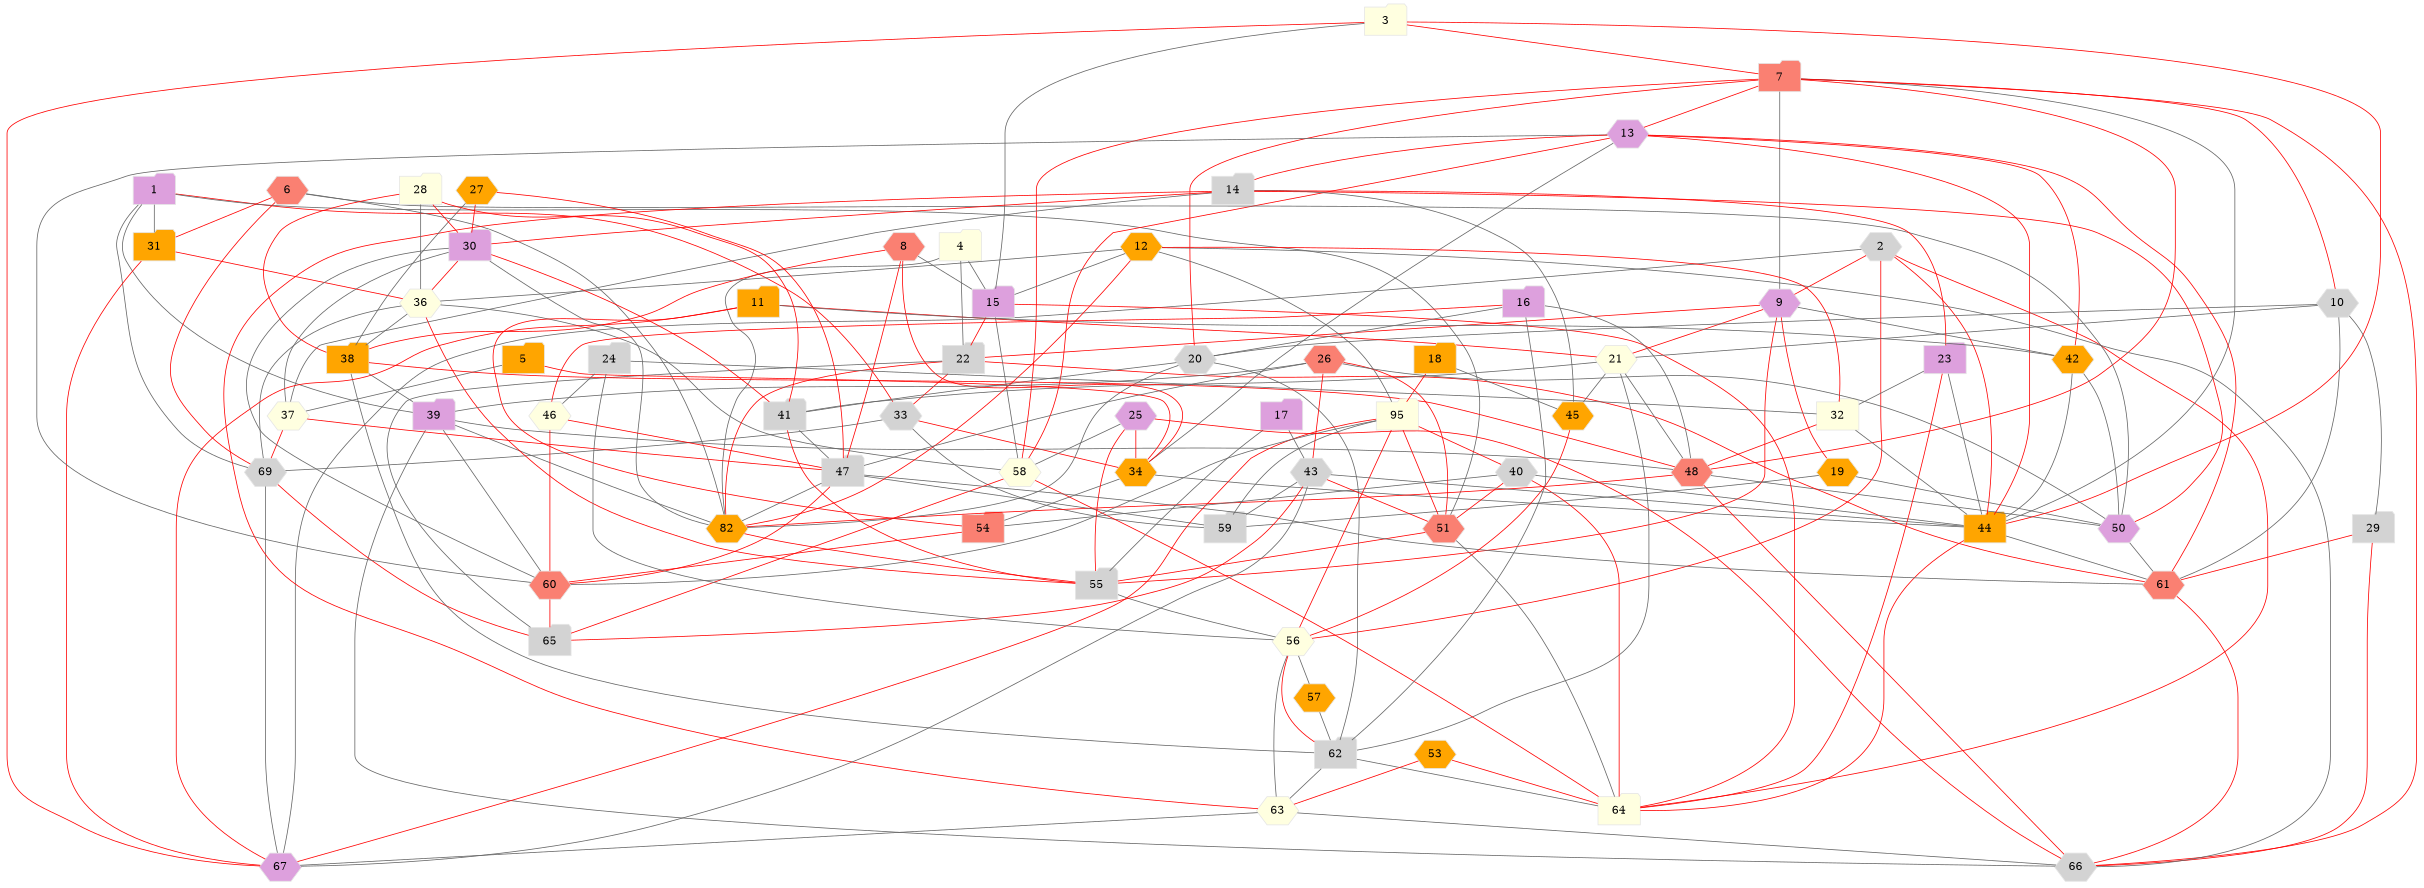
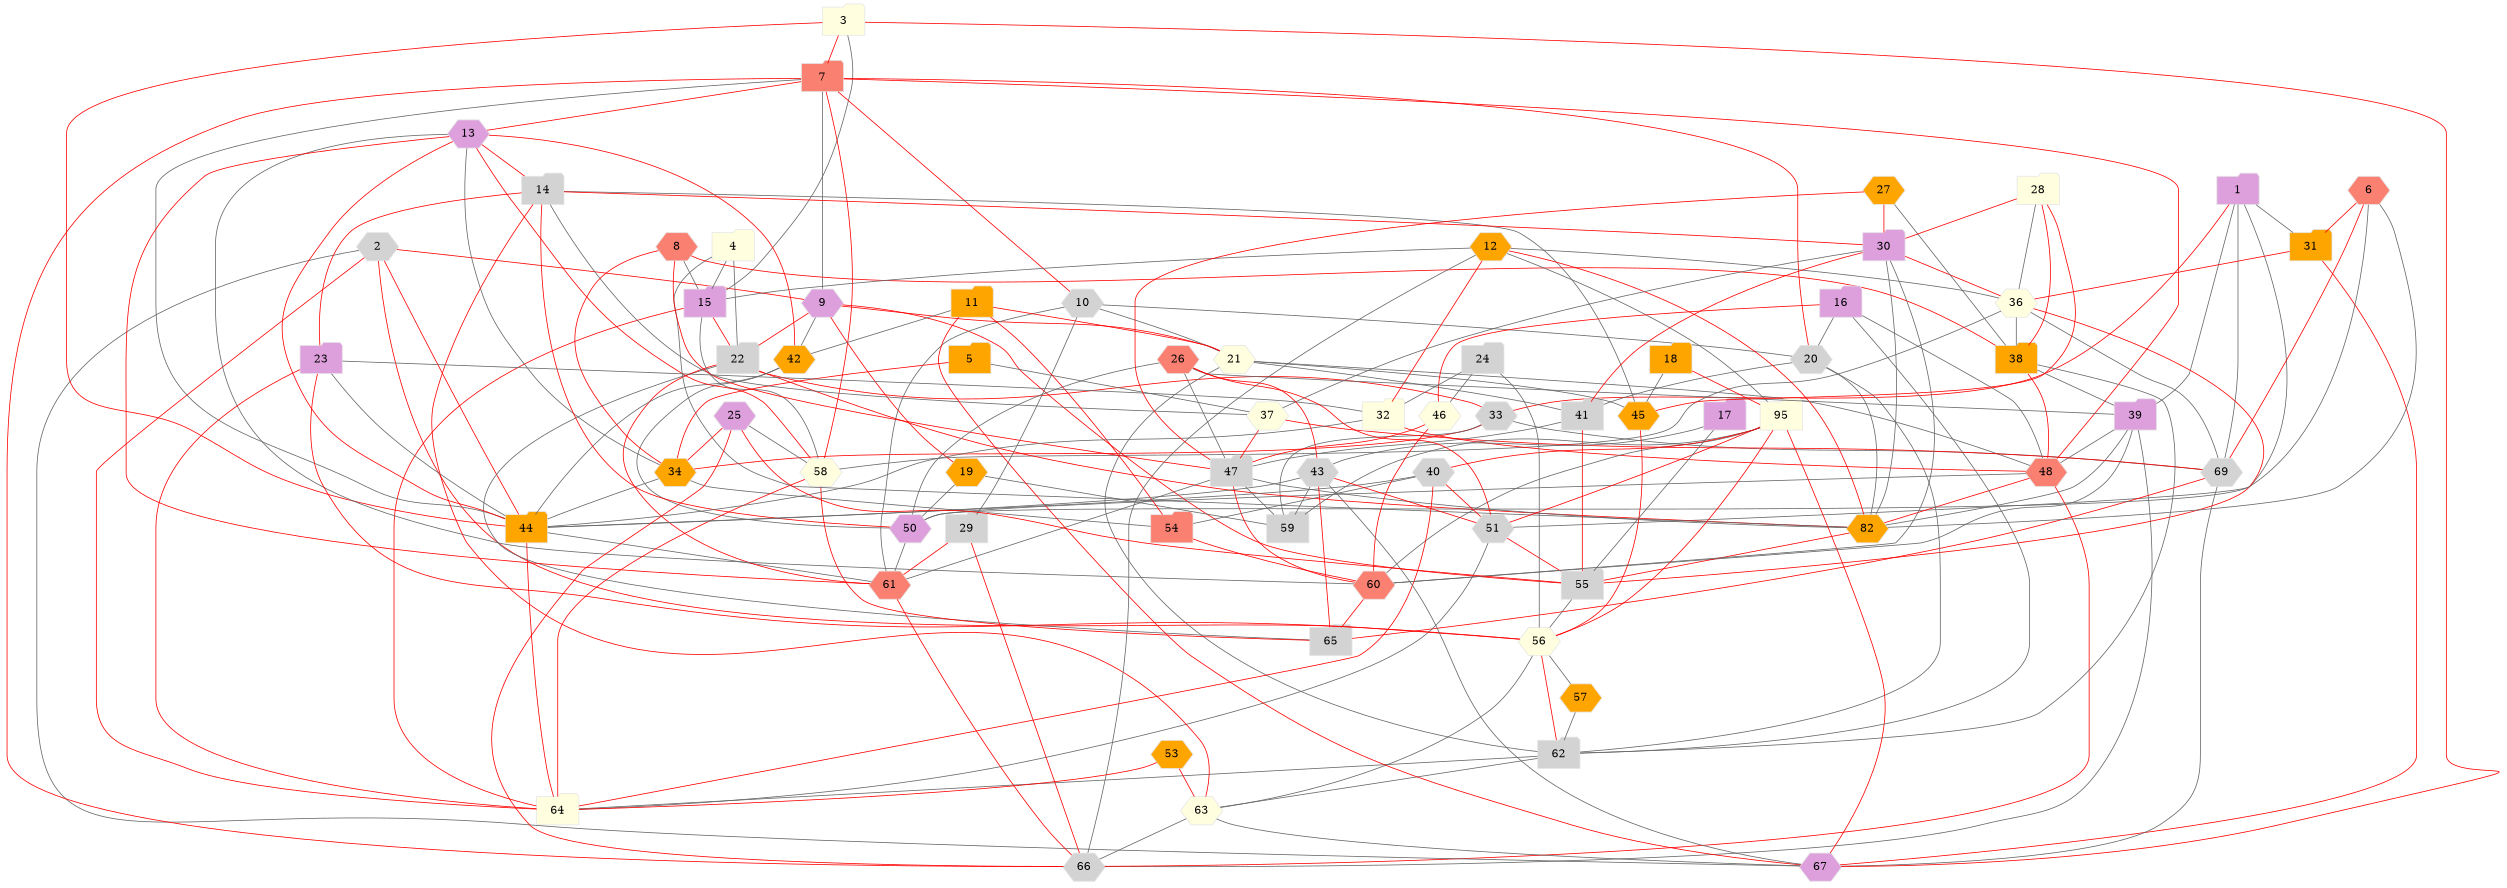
  graph {
    node [color=gray90 fillcolor=lightgrey shape=hexagon style=filled]
    edge [color=gray40 weight=1.0]
    1 [fillcolor=plum shape=folder]
    31 [fillcolor=orange shape=folder]
    33
    39 [fillcolor=plum shape=folder]
    n5 [label=69]
-   51 [fillcolor=salmon]
+   51
    67 [fillcolor=plum]
    36 [fillcolor=lightyellow]
    34 [fillcolor=orange]
    59 [shape=folder]
    n11 [fillcolor=orange label=82]
    48 [fillcolor=salmon]
    66
    60 [fillcolor=salmon]
    65 [shape=folder]
    64 [fillcolor=lightyellow shape=folder]
    55 [shape=folder]
    9 [fillcolor=plum]
    2
    44 [fillcolor=orange shape=folder]
    56 [fillcolor=lightyellow]
    22 [shape=folder]
    19 [fillcolor=orange]
    21 [fillcolor=lightyellow]
    42 [fillcolor=orange]
    61 [fillcolor=salmon]
    63 [fillcolor=lightyellow]
    62 [shape=folder]
    57 [fillcolor=orange]
    3 [fillcolor=lightyellow shape=folder]
    7 [fillcolor=salmon shape=folder]
    15 [fillcolor=plum shape=folder]
    10
    13 [fillcolor=plum]
    20
    58 [fillcolor=lightyellow]
    4 [fillcolor=lightyellow shape=folder]
    5 [fillcolor=orange shape=folder]
    37 [fillcolor=lightyellow]
    54 [fillcolor=salmon shape=folder]
    47 [shape=folder]
    6 [fillcolor=salmon]
    50 [fillcolor=plum]
    29 [shape=folder]
    14 [shape=folder]
    41 [shape=folder]
    8 [fillcolor=salmon]
    38 [fillcolor=orange shape=folder]
    45 [fillcolor=orange]
    11 [fillcolor=orange shape=folder]
    12 [fillcolor=orange]
    32 [fillcolor=lightyellow shape=folder]
    n53 [fillcolor=lightyellow label=95 shape=folder]
    40
    23 [fillcolor=plum shape=folder]
    30 [fillcolor=plum shape=folder]
    16 [fillcolor=plum shape=folder]
    46 [fillcolor=lightyellow]
    17 [fillcolor=plum shape=folder]
    43
    18 [fillcolor=orange shape=folder]
    24 [shape=folder]
    25 [fillcolor=plum]
    26 [fillcolor=salmon]
    27 [fillcolor=orange]
    28 [fillcolor=lightyellow shape=folder]
    53 [fillcolor=orange]
    1 -- 31
    1 -- 33 [color=red]
    1 -- 39
    1 -- n5
    1 -- 51
    31 -- 67 [color=red]
    31 -- 36 [color=red]
    33 -- n5
    33 -- 34 [color=red weight=2.0]
    33 -- 59
    39 -- n11
    39 -- 48
    39 -- 66
    39 -- 60
    n5 -- 67
    n5 -- 65 [color=red]
    51 -- 64
    51 -- 55 [color=red]
    36 -- n5
    36 -- 55 [color=red]
    36 -- 58
    36 -- 38
    34 -- 44
    34 -- 54
    n11 -- 55 [color=red]
    48 -- n11 [color=red]
    48 -- 66 [color=red]
    48 -- 50
    60 -- 65 [color=red]
    55 -- 56
    9 -- 55 [color=red]
    9 -- 22 [color=red]
    9 -- 19 [color=red]
    9 -- 21 [color=red]
    9 -- 42
    2 -- 67
    2 -- 64 [color=red]
    2 -- 9 [color=red]
    2 -- 44 [color=red]
    2 -- 56 [color=red]
    44 -- 64 [color=red]
    44 -- 61
    56 -- 63
    56 -- 62 [color=red]
    56 -- 57
    22 -- 33 [color=red]
    22 -- n11 [color=red]
    22 -- 65
    22 -- 61 [color=red]
    19 -- 59
    19 -- 50
    21 -- 48
    21 -- 62
    21 -- 41
    21 -- 45
    42 -- 44
    42 -- 50
    61 -- 66 [color=red]
    63 -- 67
    63 -- 66
    62 -- 64
    62 -- 63
    57 -- 62
    3 -- 67 [color=red]
    3 -- 44 [color=red]
    3 -- 7 [color=red]
    3 -- 15
    7 -- 48 [color=red]
    7 -- 66 [color=red]
    7 -- 9
    7 -- 44
    7 -- 10 [color=red]
    7 -- 13 [color=red]
    7 -- 20 [color=red]
    7 -- 58 [color=red]
    15 -- 64 [color=red]
    15 -- 22 [color=red]
    15 -- 58
    10 -- 21
    10 -- 61
    10 -- 20 [weight=2.0]
    10 -- 29
    13 -- 34
    13 -- 60
    13 -- 44 [color=red]
    13 -- 42 [color=red]
    13 -- 61 [color=red]
    13 -- 58 [color=red]
    13 -- 14 [color=red]
    20 -- n11
    20 -- 62
    20 -- 41
    58 -- 65 [color=red]
    58 -- 64 [color=red]
    4 -- n11
    4 -- 22
    4 -- 15
    5 -- 34 [color=red]
    5 -- 37
    37 -- n5 [color=red]
    37 -- 47 [color=red]
    54 -- 60 [color=red]
    47 -- 59
    47 -- n11
    47 -- 60 [color=red]
    47 -- 61
    6 -- 31 [color=red]
    6 -- n5 [color=red]
    6 -- n11
    6 -- 50
    50 -- 61
    29 -- 66 [color=red]
    29 -- 61 [color=red]
    14 -- 63 [color=red]
    14 -- 37
    14 -- 50 [color=red]
    14 -- 45
    14 -- 23 [color=red]
    14 -- 30 [color=red]
    41 -- 55 [color=red]
    41 -- 47
    8 -- 34 [color=red]
    8 -- 15
    8 -- 47 [color=red]
    8 -- 38 [color=red]
    38 -- 39
    38 -- 48 [color=red]
    38 -- 62
    45 -- 56 [color=red]
    11 -- 67 [color=red]
    11 -- 21 [color=red]
    11 -- 42
    11 -- 54 [color=red]
    12 -- 36
    12 -- n11 [color=red]
    12 -- 66
    12 -- 15
    12 -- 32 [color=red]
    12 -- n53
    32 -- 48 [color=red]
    32 -- 44
    n53 -- 51 [color=red]
    n53 -- 67 [color=red]
    n53 -- 59
    n53 -- 60
    n53 -- 56 [color=red]
    n53 -- 40 [color=red]
    40 -- 51 [color=red]
    40 -- 64 [color=red]
    40 -- 44
    40 -- 54
    23 -- 64 [color=red]
    23 -- 44
+   23 -- 56 [color=red]
    23 -- 32
    30 -- 36 [color=red]
    30 -- n11
    30 -- 60
    30 -- 37
    30 -- 41 [color=red]
    16 -- 48
    16 -- 62
    16 -- 20
    16 -- 46 [color=red]
    46 -- 60 [color=red]
    46 -- 47 [color=red]
    17 -- 55
    17 -- 43
    43 -- 51 [color=red]
    43 -- 67
    43 -- 59
    43 -- 65 [color=red]
    43 -- 44
    18 -- 45
    18 -- n53 [color=red]
    24 -- 56
    24 -- 32
    24 -- 46
    25 -- 34 [color=red]
    25 -- 66 [color=red]
    25 -- 55 [color=red]
    25 -- 58
    26 -- 39
    26 -- 51 [color=red]
    26 -- 47
    26 -- 50
    26 -- 43 [color=red]
    27 -- 47 [color=red]
    27 -- 38
    27 -- 30 [color=red]
    28 -- 36
    28 -- 38 [color=red]
-   28 -- 41 [color=red]
+   28 -- 45 [color=red]
    28 -- 30 [color=red]
    53 -- 64 [color=red]
    53 -- 63 [color=red]
  }
